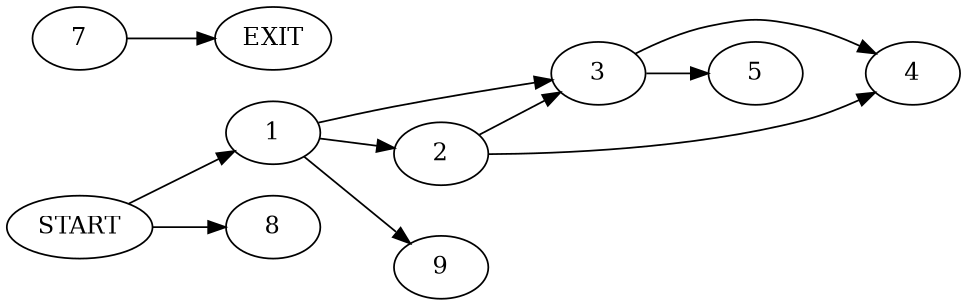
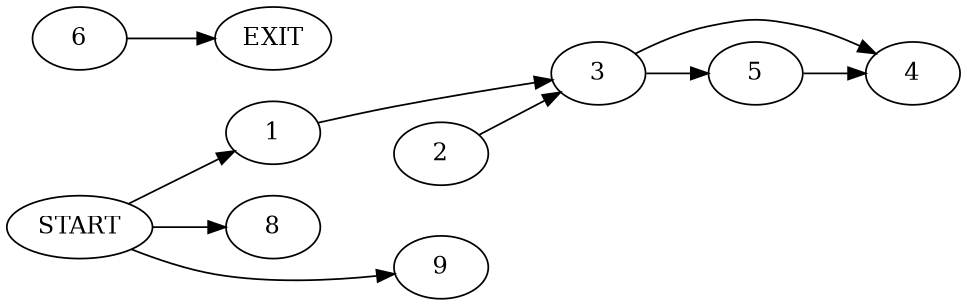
  digraph {
    rankdir=LR
    n1 [label=START]
    1
    8
    9
    2
    3
    n7 [label=EXIT]
    4
    5
-   7
+   7 [label=6]
    n1 -> 1
    n1 -> 8
-   1 -> 9
-   1 -> 2
+   n1 -> 9
    1 -> 3
    2 -> 3
    3 -> 4
    3 -> 5
-   2 -> 4
+   5 -> 4
    7 -> n7
  }
